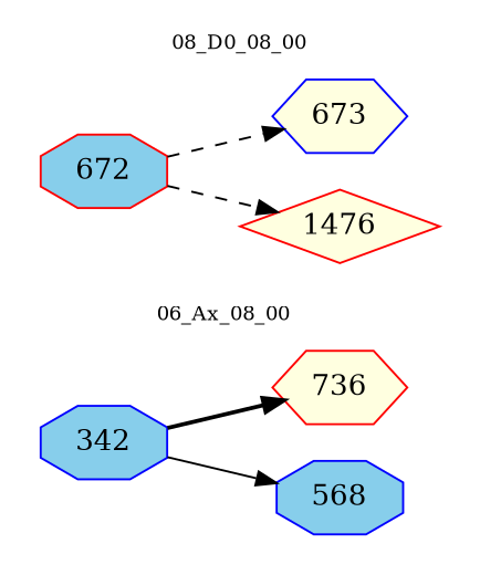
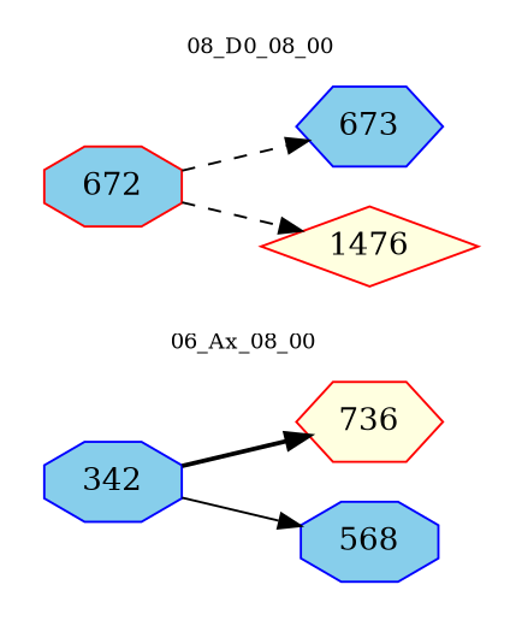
  digraph {
    rankdir=LR
    node [color=blue fillcolor=skyblue shape=octagon style=filled]
    edge [color=black style=dashed]
    n1 [label=342]
    n2 [label=568]
    n3 [color=red fillcolor=lightyellow label=736 shape=hexagon]
    n4 [color=red label=672]
    n5 [color=red fillcolor=lightyellow label=1476 shape=diamond]
-   n6 [fillcolor=lightyellow label=673 shape=hexagon]
+   n6 [label=673 shape=hexagon]
    subgraph cluster_1 {
      color=white
      fontsize=10
      label="06_Ax_08_00"
      n1
      n2
      n3
    }
    subgraph cluster_2 {
      color=white
      fontsize=10
      label="08_D0_08_00"
      n4
      n5
      n6
    }
    n1 -> n2 [style=solid]
    n1 -> n3 [style=bold]
    n4 -> n5
    n4 -> n6
  }
